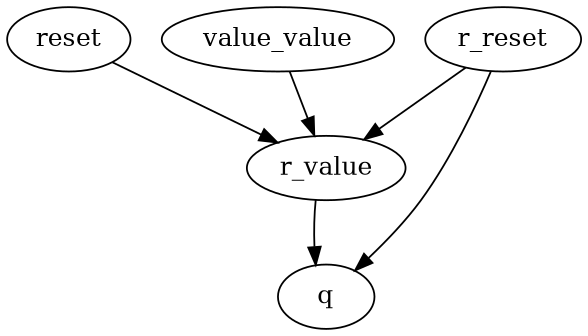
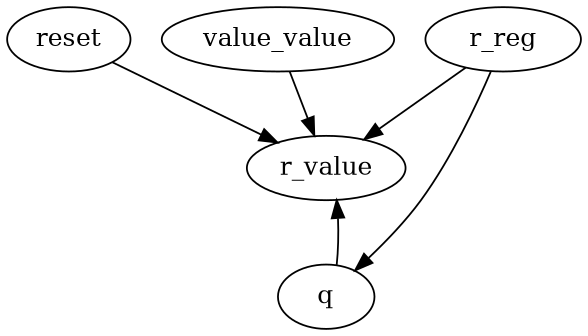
  strict digraph {
    edge [weight=1.0]
    n1 [label=r_value]
    reset
-   r_reg [label=r_reset]
+   r_reg
    q
    n5 [label=value_value]
    reset -> n1
    r_reg -> n1
    r_reg -> q
-   n1 -> q
+   q -> n1
    n5 -> n1
  }
